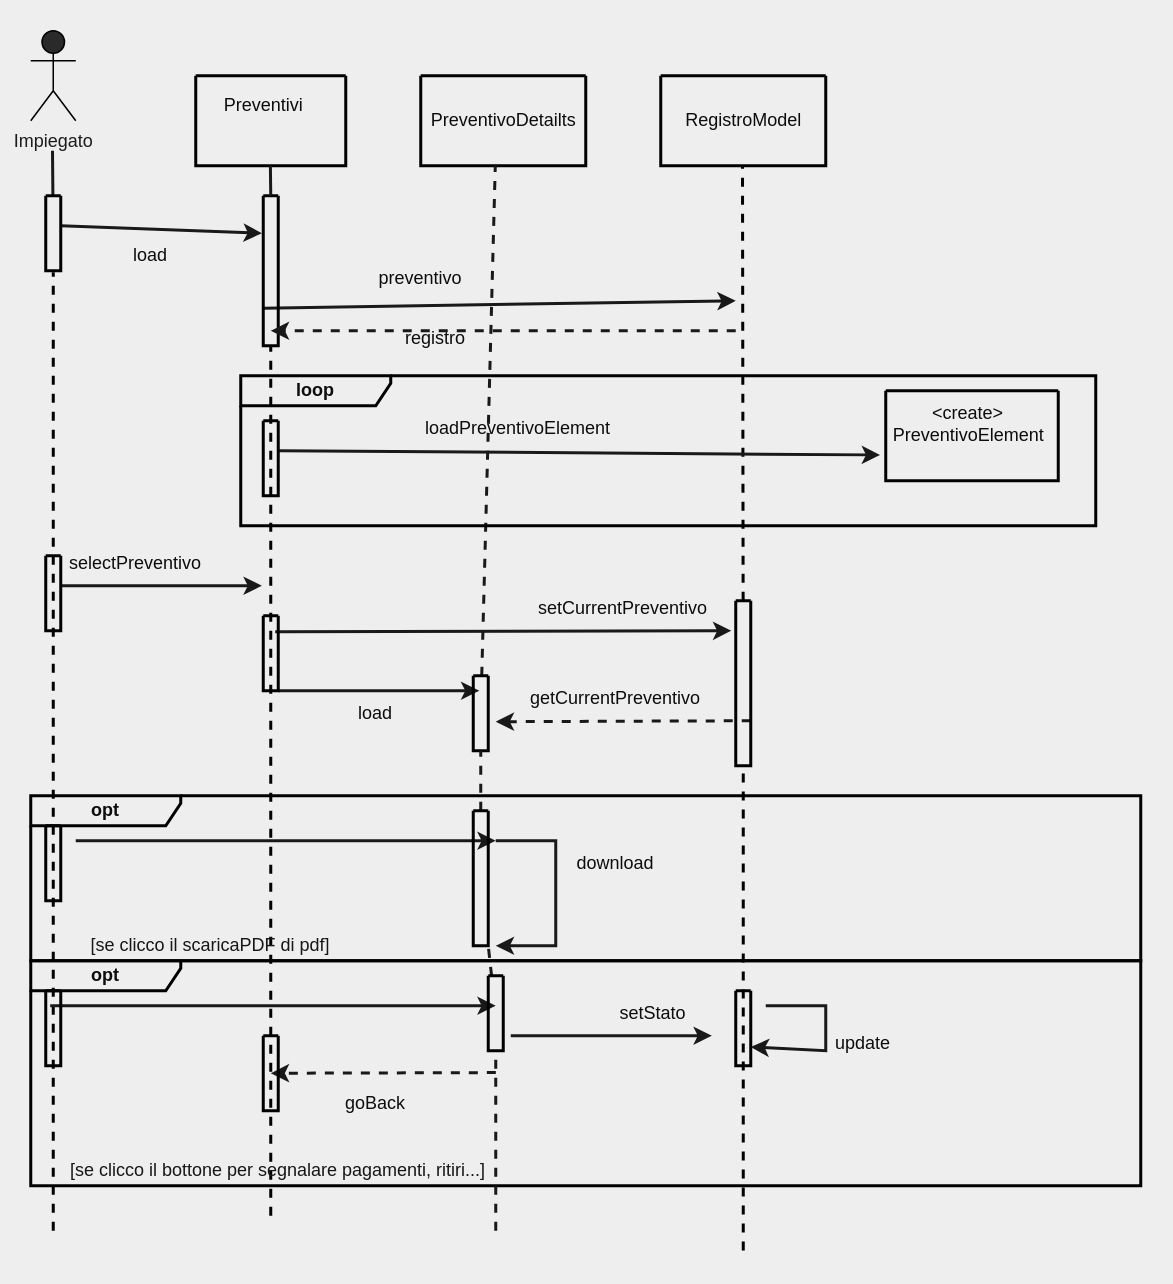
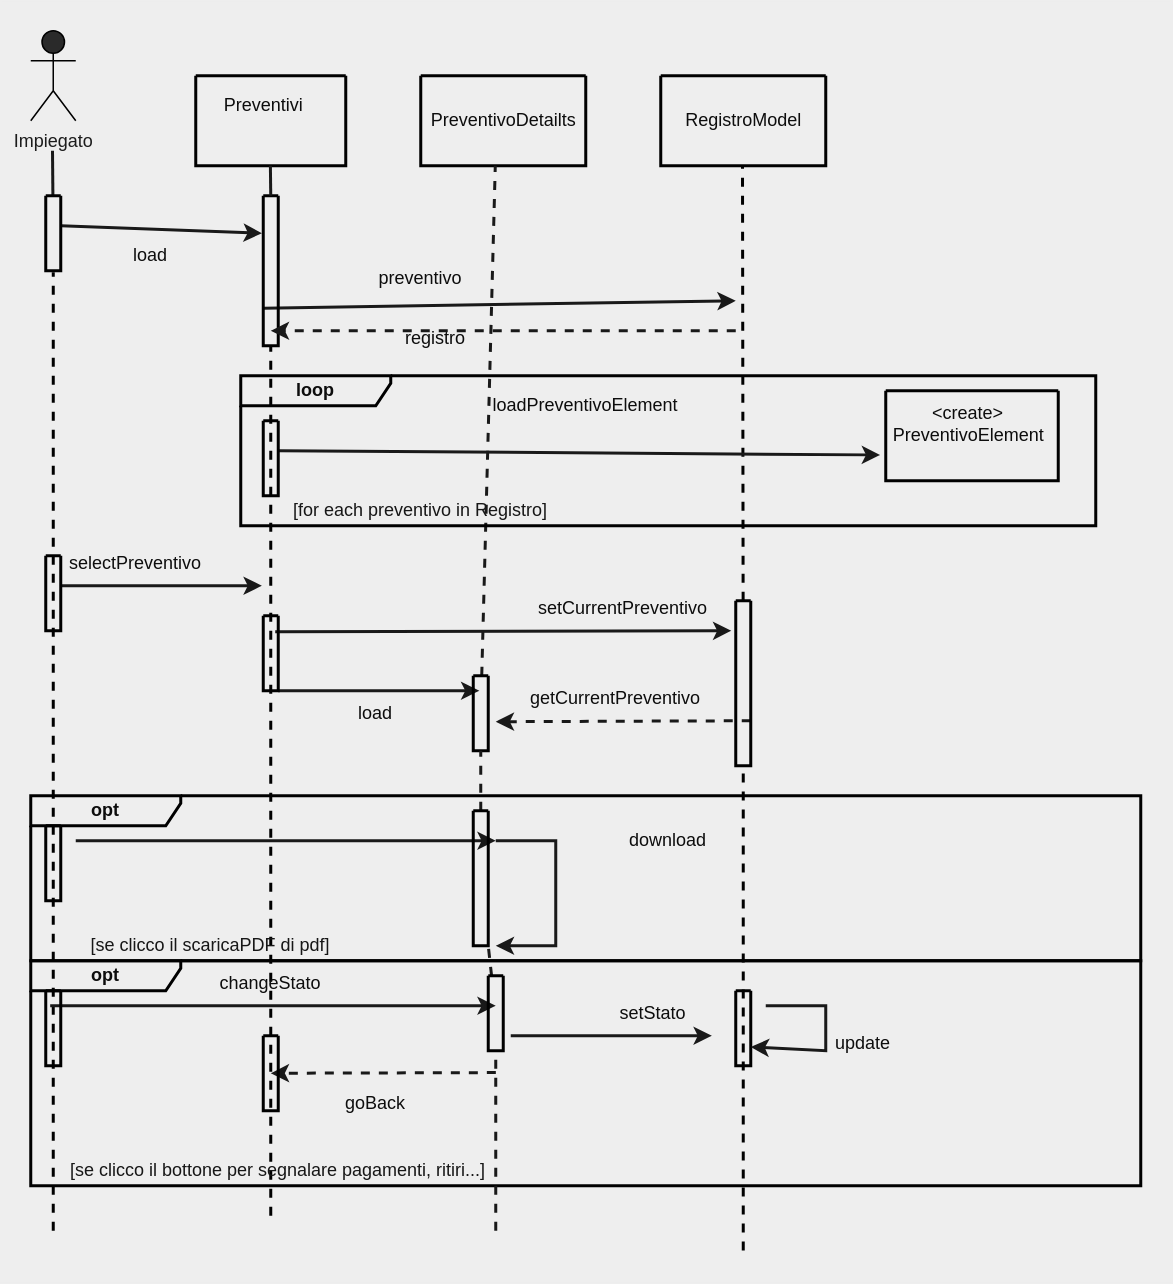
  <mxCell id="0" />
  <mxCell id="1" parent="0" />
  <mxCell id="2" value="Impiegato" style="shape=umlActor;verticalLabelPosition=bottom;verticalAlign=top;html=1;outlineConnect=0;fillColor=#2A2A2A;strokeColor=#000000;fontColor=#1C1C1C;" parent="1" vertex="1"><mxGeometry x="20" y="20" width="30" height="60" as="geometry" /></mxCell>
  <mxCell id="3" value="" style="endArrow=none;html=1;rounded=0;fontColor=#0D0D0D;strokeColor=#191919;strokeWidth=2;" parent="1" source="9" edge="1"><mxGeometry width="50" height="50" relative="1" as="geometry"><mxPoint x="34.5" y="460" as="sourcePoint" /><mxPoint x="34.5" y="100" as="targetPoint" /></mxGeometry></mxCell>
  <mxCell id="4" value="" style="swimlane;startSize=0;strokeColor=#000000;fontColor=#0D0D0D;fillColor=#2A2A2A;strokeWidth=2;" parent="1" vertex="1"><mxGeometry x="130" y="50" width="100" height="60" as="geometry" /></mxCell>
  <mxCell id="5" value="Preventivi" style="text;html=1;align=center;verticalAlign=middle;resizable=0;points=[];autosize=1;strokeColor=none;fillColor=none;fontColor=#0D0D0D;" parent="4" vertex="1"><mxGeometry x="5" y="5" width="80" height="30" as="geometry" /></mxCell>
  <mxCell id="6" value="" style="swimlane;startSize=0;strokeColor=#000000;fontColor=#0D0D0D;fillColor=#2A2A2A;strokeWidth=2;" parent="1" vertex="1"><mxGeometry x="280" y="50" width="110" height="60" as="geometry" /></mxCell>
  <mxCell id="7" value="PreventivoDetailts" style="text;html=1;align=center;verticalAlign=middle;resizable=0;points=[];autosize=1;strokeColor=none;fillColor=none;fontColor=#0D0D0D;" parent="6" vertex="1"><mxGeometry x="-5" y="15" width="120" height="30" as="geometry" /></mxCell>
  <mxCell id="8" value="" style="endArrow=classic;html=1;rounded=0;strokeColor=#191919;strokeWidth=2;fontColor=#0D0D0D;entryX=-0.092;entryY=0.25;entryDx=0;entryDy=0;entryPerimeter=0;" parent="1" target="12" edge="1"><mxGeometry width="50" height="50" relative="1" as="geometry"><mxPoint x="40" y="150" as="sourcePoint" /><mxPoint x="180" y="150" as="targetPoint" /></mxGeometry></mxCell>
  <mxCell id="9" value="" style="swimlane;startSize=0;labelBackgroundColor=none;strokeColor=#000000;strokeWidth=2;fontColor=#0D0D0D;fillColor=#2A2A2A;" parent="1" vertex="1"><mxGeometry x="30" y="130" width="10" height="50" as="geometry" /></mxCell>
  <mxCell id="10" value="" style="endArrow=classic;html=1;rounded=0;strokeColor=#191919;strokeWidth=2;fontColor=#0D0D0D;exitX=0;exitY=0.75;exitDx=0;exitDy=0;" parent="1" source="12" edge="1"><mxGeometry width="50" height="50" relative="1" as="geometry"><mxPoint x="180" y="200" as="sourcePoint" /><mxPoint x="490" y="200" as="targetPoint" /></mxGeometry></mxCell>
  <mxCell id="11" value="preventivo" style="text;html=1;strokeColor=none;fillColor=none;align=center;verticalAlign=middle;whiteSpace=wrap;rounded=0;labelBackgroundColor=none;strokeWidth=2;fontColor=#0D0D0D;" parent="1" vertex="1"><mxGeometry x="250" y="170" width="60" height="30" as="geometry" /></mxCell>
  <mxCell id="12" value="" style="swimlane;startSize=0;labelBackgroundColor=none;strokeColor=#000000;strokeWidth=2;fontColor=#0D0D0D;fillColor=#2A2A2A;" parent="1" vertex="1"><mxGeometry x="175" y="130" width="10" height="100" as="geometry" /></mxCell>
  <mxCell id="13" value="" style="endArrow=none;html=1;rounded=0;fontColor=#0D0D0D;strokeColor=#191919;strokeWidth=2;" parent="1" edge="1"><mxGeometry width="50" height="50" relative="1" as="geometry"><mxPoint x="180" y="130" as="sourcePoint" /><mxPoint x="179.76" y="110" as="targetPoint" /></mxGeometry></mxCell>
  <mxCell id="14" value="" style="endArrow=none;html=1;rounded=0;fontColor=#0D0D0D;strokeColor=#191919;strokeWidth=2;dashed=1;startArrow=none;" parent="1" source="55" edge="1"><mxGeometry width="50" height="50" relative="1" as="geometry"><mxPoint x="330" y="820" as="sourcePoint" /><mxPoint x="329.69" y="110" as="targetPoint" /></mxGeometry></mxCell>
  <mxCell id="15" value="" style="endArrow=none;dashed=1;html=1;rounded=0;entryX=0.5;entryY=1;entryDx=0;entryDy=0;strokeWidth=2;strokeColor=#000000;" parent="1" target="12" edge="1"><mxGeometry width="50" height="50" relative="1" as="geometry"><mxPoint x="180" y="810" as="sourcePoint" /><mxPoint x="220" y="250" as="targetPoint" /></mxGeometry></mxCell>
  <mxCell id="16" value="" style="endArrow=none;dashed=1;html=1;rounded=0;entryX=0.501;entryY=1.02;entryDx=0;entryDy=0;strokeWidth=2;strokeColor=#000000;entryPerimeter=0;" parent="1" target="9" edge="1"><mxGeometry width="50" height="50" relative="1" as="geometry"><mxPoint x="35" y="820" as="sourcePoint" /><mxPoint x="34.62" y="210" as="targetPoint" /></mxGeometry></mxCell>
  <mxCell id="17" value="load" style="text;html=1;strokeColor=none;fillColor=none;align=center;verticalAlign=middle;whiteSpace=wrap;rounded=0;labelBackgroundColor=none;strokeWidth=2;fontColor=#0D0D0D;" vertex="1" parent="1"><mxGeometry x="70" y="155" width="60" height="30" as="geometry" /></mxCell>
  <mxCell id="18" value="" style="swimlane;startSize=0;strokeColor=#000000;fontColor=#0D0D0D;fillColor=#2A2A2A;strokeWidth=2;" vertex="1" parent="1"><mxGeometry x="440" y="50" width="110" height="60" as="geometry" /></mxCell>
  <mxCell id="19" value="RegistroModel" style="text;html=1;align=center;verticalAlign=middle;resizable=0;points=[];autosize=1;strokeColor=none;fillColor=none;fontColor=#0D0D0D;" vertex="1" parent="18"><mxGeometry x="5" y="15" width="100" height="30" as="geometry" /></mxCell>
  <mxCell id="20" value="" style="endArrow=none;dashed=1;html=1;rounded=0;entryX=0.5;entryY=1;entryDx=0;entryDy=0;strokeWidth=2;strokeColor=#000000;startArrow=none;" edge="1" parent="1" source="57"><mxGeometry width="50" height="50" relative="1" as="geometry"><mxPoint x="495" y="833.2" as="sourcePoint" /><mxPoint x="494.5" y="110" as="targetPoint" /></mxGeometry></mxCell>
  <mxCell id="21" value="" style="endArrow=classic;html=1;rounded=0;strokeColor=#191919;strokeWidth=2;fontColor=#0D0D0D;dashed=1;" edge="1" parent="1"><mxGeometry width="50" height="50" relative="1" as="geometry"><mxPoint x="490" y="220" as="sourcePoint" /><mxPoint x="180" y="220" as="targetPoint" /></mxGeometry></mxCell>
  <mxCell id="22" value="registro" style="text;html=1;strokeColor=none;fillColor=none;align=center;verticalAlign=middle;whiteSpace=wrap;rounded=0;labelBackgroundColor=none;strokeWidth=2;fontColor=#0D0D0D;" vertex="1" parent="1"><mxGeometry x="260" y="210" width="60" height="30" as="geometry" /></mxCell>
  <mxCell id="23" value="&lt;b&gt;loop&lt;/b&gt;" style="shape=umlFrame;whiteSpace=wrap;html=1;labelBackgroundColor=none;strokeColor=#000000;strokeWidth=2;fontColor=#0D0D0D;fillColor=none;width=100;height=20;" vertex="1" parent="1"><mxGeometry x="160" y="250" width="570" height="100" as="geometry" /></mxCell>
  <mxCell id="24" value="" style="swimlane;startSize=0;strokeColor=#000000;fontColor=#0D0D0D;fillColor=#2A2A2A;strokeWidth=2;" vertex="1" parent="1"><mxGeometry x="590" y="260" width="115" height="60" as="geometry" /></mxCell>
  <mxCell id="25" value="PreventivoElement" style="text;html=1;align=center;verticalAlign=middle;resizable=0;points=[];autosize=1;strokeColor=none;fillColor=none;fontColor=#0D0D0D;" vertex="1" parent="24"><mxGeometry x="-5" y="15" width="120" height="30" as="geometry" /></mxCell>
  <mxCell id="26" value="&amp;lt;create&amp;gt;" style="text;html=1;strokeColor=none;fillColor=none;align=center;verticalAlign=middle;whiteSpace=wrap;rounded=0;labelBackgroundColor=none;strokeWidth=2;fontColor=#0D0D0D;" vertex="1" parent="24"><mxGeometry x="25" width="60" height="30" as="geometry" /></mxCell>
  <mxCell id="27" value="" style="endArrow=classic;html=1;rounded=0;strokeColor=#191919;strokeWidth=2;fontColor=#0D0D0D;entryX=0.01;entryY=0.927;entryDx=0;entryDy=0;entryPerimeter=0;" edge="1" parent="1" target="25"><mxGeometry width="50" height="50" relative="1" as="geometry"><mxPoint x="185" y="300" as="sourcePoint" /><mxPoint x="495" y="300" as="targetPoint" /></mxGeometry></mxCell>
- <mxCell id="28" value="loadPreventivoElement" style="text;html=1;strokeColor=none;fillColor=none;align=center;verticalAlign=middle;whiteSpace=wrap;rounded=0;labelBackgroundColor=none;strokeWidth=2;fontColor=#0D0D0D;" vertex="1" parent="1"><mxGeometry x="280" y="270" width="130" height="30" as="geometry" /></mxCell>
+ <mxCell id="28" value="loadPreventivoElement" style="text;html=1;strokeColor=none;fillColor=none;align=center;verticalAlign=middle;whiteSpace=wrap;rounded=0;labelBackgroundColor=none;strokeWidth=2;fontColor=#0D0D0D;" vertex="1" parent="1"><mxGeometry x="325" y="255" width="130" height="30" as="geometry" /></mxCell>
+ <mxCell id="29" value="&lt;font color=&quot;#171717&quot;&gt;[for each preventivo in Registro]&lt;/font&gt;" style="text;html=1;strokeColor=none;fillColor=none;align=center;verticalAlign=middle;whiteSpace=wrap;rounded=0;" vertex="1" parent="1"><mxGeometry x="160" y="330" width="240" height="20" as="geometry" /></mxCell>
  <mxCell id="30" value="" style="endArrow=classic;html=1;rounded=0;strokeColor=#191919;strokeWidth=2;fontColor=#0D0D0D;entryX=-0.092;entryY=0.25;entryDx=0;entryDy=0;entryPerimeter=0;" edge="1" parent="1"><mxGeometry width="50" height="50" relative="1" as="geometry"><mxPoint x="40" y="390" as="sourcePoint" /><mxPoint x="174.08" y="390" as="targetPoint" /></mxGeometry></mxCell>
  <mxCell id="31" value="selectPreventivo" style="text;html=1;strokeColor=none;fillColor=none;align=center;verticalAlign=middle;whiteSpace=wrap;rounded=0;labelBackgroundColor=none;strokeWidth=2;fontColor=#0D0D0D;" vertex="1" parent="1"><mxGeometry x="60" y="360" width="60" height="30" as="geometry" /></mxCell>
  <mxCell id="32" value="" style="endArrow=classic;html=1;rounded=0;strokeColor=#191919;strokeWidth=2;fontColor=#0D0D0D;exitX=1.095;exitY=0.883;exitDx=0;exitDy=0;exitPerimeter=0;" edge="1" parent="1"><mxGeometry width="50" height="50" relative="1" as="geometry"><mxPoint x="182.98" y="420.64" as="sourcePoint" /><mxPoint x="487.03" y="420" as="targetPoint" /></mxGeometry></mxCell>
  <mxCell id="33" value="setCurrentPreventivo" style="text;html=1;strokeColor=none;fillColor=none;align=center;verticalAlign=middle;whiteSpace=wrap;rounded=0;labelBackgroundColor=none;strokeWidth=2;fontColor=#0D0D0D;" vertex="1" parent="1"><mxGeometry x="385" y="390" width="60" height="30" as="geometry" /></mxCell>
  <mxCell id="34" value="" style="endArrow=classic;html=1;rounded=0;strokeColor=#191919;strokeWidth=2;fontColor=#0D0D0D;entryX=-0.092;entryY=0.25;entryDx=0;entryDy=0;entryPerimeter=0;" edge="1" parent="1"><mxGeometry width="50" height="50" relative="1" as="geometry"><mxPoint x="185" y="460" as="sourcePoint" /><mxPoint x="319.08" y="460" as="targetPoint" /></mxGeometry></mxCell>
  <mxCell id="35" value="load" style="text;html=1;strokeColor=none;fillColor=none;align=center;verticalAlign=middle;whiteSpace=wrap;rounded=0;labelBackgroundColor=none;strokeWidth=2;fontColor=#0D0D0D;" vertex="1" parent="1"><mxGeometry x="220" y="460" width="60" height="30" as="geometry" /></mxCell>
  <mxCell id="36" value="" style="endArrow=classic;html=1;rounded=0;strokeColor=#191919;strokeWidth=2;fontColor=#0D0D0D;exitX=1.095;exitY=0.883;exitDx=0;exitDy=0;exitPerimeter=0;dashed=1;" edge="1" parent="1"><mxGeometry width="50" height="50" relative="1" as="geometry"><mxPoint x="500" y="480" as="sourcePoint" /><mxPoint x="330" y="480.64" as="targetPoint" /></mxGeometry></mxCell>
  <mxCell id="37" value="&lt;b&gt;opt&lt;/b&gt;" style="shape=umlFrame;whiteSpace=wrap;html=1;labelBackgroundColor=none;strokeColor=#000000;strokeWidth=2;fontColor=#0D0D0D;fillColor=none;width=100;height=20;" vertex="1" parent="1"><mxGeometry x="20" y="640" width="740" height="150" as="geometry" /></mxCell>
  <mxCell id="38" value="getCurrentPreventivo" style="text;html=1;strokeColor=none;fillColor=none;align=center;verticalAlign=middle;whiteSpace=wrap;rounded=0;labelBackgroundColor=none;strokeWidth=2;fontColor=#0D0D0D;" vertex="1" parent="1"><mxGeometry x="380" y="450" width="60" height="30" as="geometry" /></mxCell>
  <mxCell id="39" value="&lt;b&gt;opt&lt;/b&gt;" style="shape=umlFrame;whiteSpace=wrap;html=1;labelBackgroundColor=none;strokeColor=#000000;strokeWidth=2;fontColor=#0D0D0D;fillColor=none;width=100;height=20;" vertex="1" parent="1"><mxGeometry x="20" y="530" width="740" height="110" as="geometry" /></mxCell>
  <mxCell id="40" value="" style="endArrow=classic;html=1;rounded=0;strokeColor=#191919;strokeWidth=2;fontColor=#0D0D0D;" edge="1" parent="1"><mxGeometry width="50" height="50" relative="1" as="geometry"><mxPoint x="50" y="560" as="sourcePoint" /><mxPoint x="330" y="560" as="targetPoint" /></mxGeometry></mxCell>
  <mxCell id="41" value="" style="endArrow=classic;html=1;rounded=0;strokeColor=#191919;strokeWidth=2;fontColor=#0D0D0D;" edge="1" parent="1"><mxGeometry width="50" height="50" relative="1" as="geometry"><mxPoint x="330" y="560" as="sourcePoint" /><mxPoint x="330" y="630" as="targetPoint" /><Array as="points"><mxPoint x="370" y="560" /><mxPoint x="370" y="630" /></Array></mxGeometry></mxCell>
- <mxCell id="42" value="download" style="text;html=1;strokeColor=none;fillColor=none;align=center;verticalAlign=middle;whiteSpace=wrap;rounded=0;labelBackgroundColor=none;strokeWidth=2;fontColor=#0D0D0D;" vertex="1" parent="1"><mxGeometry x="380" y="560" width="60" height="30" as="geometry" /></mxCell>
+ <mxCell id="42" value="download" style="text;html=1;strokeColor=none;fillColor=none;align=center;verticalAlign=middle;whiteSpace=wrap;rounded=0;labelBackgroundColor=none;strokeWidth=2;fontColor=#0D0D0D;" vertex="1" parent="1"><mxGeometry x="415" y="545" width="60" height="30" as="geometry" /></mxCell>
  <mxCell id="43" value="" style="endArrow=classic;html=1;rounded=0;strokeColor=#191919;strokeWidth=2;fontColor=#0D0D0D;" edge="1" parent="1"><mxGeometry width="50" height="50" relative="1" as="geometry"><mxPoint x="32.96" y="670" as="sourcePoint" /><mxPoint x="330" y="670" as="targetPoint" /></mxGeometry></mxCell>
+ <mxCell id="44" value="changeStato" style="text;html=1;strokeColor=none;fillColor=none;align=center;verticalAlign=middle;whiteSpace=wrap;rounded=0;labelBackgroundColor=none;strokeWidth=2;fontColor=#0D0D0D;" vertex="1" parent="1"><mxGeometry x="150" y="640" width="60" height="30" as="geometry" /></mxCell>
  <mxCell id="45" value="" style="endArrow=classic;html=1;rounded=0;strokeColor=#191919;strokeWidth=2;fontColor=#0D0D0D;entryX=-0.092;entryY=0.25;entryDx=0;entryDy=0;entryPerimeter=0;" edge="1" parent="1"><mxGeometry width="50" height="50" relative="1" as="geometry"><mxPoint x="340" y="690" as="sourcePoint" /><mxPoint x="474.08" y="690" as="targetPoint" /></mxGeometry></mxCell>
  <mxCell id="46" value="setStato" style="text;html=1;strokeColor=none;fillColor=none;align=center;verticalAlign=middle;whiteSpace=wrap;rounded=0;labelBackgroundColor=none;strokeWidth=2;fontColor=#0D0D0D;" vertex="1" parent="1"><mxGeometry x="405" y="660" width="60" height="30" as="geometry" /></mxCell>
  <mxCell id="47" value="&lt;font color=&quot;#171717&quot;&gt;[se clicco il scaricaPDF di pdf]&lt;/font&gt;" style="text;html=1;strokeColor=none;fillColor=none;align=center;verticalAlign=middle;whiteSpace=wrap;rounded=0;" vertex="1" parent="1"><mxGeometry x="20" y="620" width="240" height="20" as="geometry" /></mxCell>
  <mxCell id="48" value="&lt;font color=&quot;#171717&quot;&gt;[se clicco il bottone per segnalare pagamenti, ritiri...]&lt;/font&gt;" style="text;html=1;strokeColor=none;fillColor=none;align=center;verticalAlign=middle;whiteSpace=wrap;rounded=0;" vertex="1" parent="1"><mxGeometry x="20" y="770" width="330" height="20" as="geometry" /></mxCell>
  <mxCell id="49" value="" style="endArrow=classic;html=1;rounded=0;strokeColor=#191919;strokeWidth=2;fontColor=#0D0D0D;exitX=0.419;exitY=0.497;exitDx=0;exitDy=0;exitPerimeter=0;dashed=1;" edge="1" parent="1" source="37"><mxGeometry width="50" height="50" relative="1" as="geometry"><mxPoint x="175" y="714.5" as="sourcePoint" /><mxPoint x="180" y="715" as="targetPoint" /></mxGeometry></mxCell>
  <mxCell id="50" value="&amp;nbsp;" style="text;html=1;strokeColor=none;fillColor=none;align=center;verticalAlign=middle;whiteSpace=wrap;rounded=0;labelBackgroundColor=none;strokeWidth=2;fontColor=#0D0D0D;" vertex="1" parent="1"><mxGeometry x="140" y="730" width="60" height="30" as="geometry" /></mxCell>
  <mxCell id="51" value="goBack" style="text;html=1;strokeColor=none;fillColor=none;align=center;verticalAlign=middle;whiteSpace=wrap;rounded=0;labelBackgroundColor=none;strokeWidth=2;fontColor=#0D0D0D;" vertex="1" parent="1"><mxGeometry x="220" y="720" width="60" height="30" as="geometry" /></mxCell>
  <mxCell id="52" value="" style="swimlane;startSize=0;labelBackgroundColor=none;strokeColor=#000000;strokeWidth=2;fontColor=#0D0D0D;fillColor=#2A2A2A;" vertex="1" parent="1"><mxGeometry x="175" y="280" width="10" height="50" as="geometry" /></mxCell>
  <mxCell id="53" value="" style="swimlane;startSize=0;labelBackgroundColor=none;strokeColor=#000000;strokeWidth=2;fontColor=#0D0D0D;fillColor=#2A2A2A;" vertex="1" parent="1"><mxGeometry x="30" y="370" width="10" height="50" as="geometry" /></mxCell>
  <mxCell id="54" value="" style="swimlane;startSize=0;labelBackgroundColor=none;strokeColor=#000000;strokeWidth=2;fontColor=#0D0D0D;fillColor=#2A2A2A;" vertex="1" parent="1"><mxGeometry x="175" y="410" width="10" height="50" as="geometry" /></mxCell>
  <mxCell id="55" value="" style="swimlane;startSize=0;labelBackgroundColor=none;strokeColor=#000000;strokeWidth=2;fontColor=#0D0D0D;fillColor=#2A2A2A;" vertex="1" parent="1"><mxGeometry x="315" y="450" width="10" height="50" as="geometry" /></mxCell>
  <mxCell id="56" value="" style="endArrow=none;html=1;rounded=0;fontColor=#0D0D0D;strokeColor=#191919;strokeWidth=2;dashed=1;startArrow=none;" edge="1" parent="1" source="59" target="55"><mxGeometry width="50" height="50" relative="1" as="geometry"><mxPoint x="330" y="820" as="sourcePoint" /><mxPoint x="329.69" y="110" as="targetPoint" /></mxGeometry></mxCell>
  <mxCell id="57" value="" style="swimlane;startSize=0;labelBackgroundColor=none;strokeColor=#000000;strokeWidth=2;fontColor=#0D0D0D;fillColor=#2A2A2A;" vertex="1" parent="1"><mxGeometry x="490" y="400" width="10" height="110" as="geometry" /></mxCell>
  <mxCell id="58" value="" style="endArrow=none;dashed=1;html=1;rounded=0;entryX=0.5;entryY=1;entryDx=0;entryDy=0;strokeWidth=2;strokeColor=#000000;" edge="1" parent="1" target="57"><mxGeometry width="50" height="50" relative="1" as="geometry"><mxPoint x="495" y="833.2" as="sourcePoint" /><mxPoint x="494.5" y="110" as="targetPoint" /></mxGeometry></mxCell>
  <mxCell id="59" value="" style="swimlane;startSize=0;labelBackgroundColor=none;strokeColor=#000000;strokeWidth=2;fontColor=#0D0D0D;fillColor=#2A2A2A;" vertex="1" parent="1"><mxGeometry x="315" y="540" width="10" height="90" as="geometry" /></mxCell>
  <mxCell id="60" value="" style="endArrow=none;html=1;rounded=0;fontColor=#0D0D0D;strokeColor=#191919;strokeWidth=2;dashed=1;startArrow=none;" edge="1" parent="1" source="64" target="59"><mxGeometry width="50" height="50" relative="1" as="geometry"><mxPoint x="330" y="820" as="sourcePoint" /><mxPoint x="320.725" y="500" as="targetPoint" /></mxGeometry></mxCell>
  <mxCell id="61" value="" style="swimlane;startSize=0;labelBackgroundColor=none;strokeColor=#000000;strokeWidth=2;fontColor=#0D0D0D;fillColor=#2A2A2A;" vertex="1" parent="1"><mxGeometry x="30" y="550" width="10" height="50" as="geometry" /></mxCell>
  <mxCell id="62" value="" style="swimlane;startSize=0;labelBackgroundColor=none;strokeColor=#000000;strokeWidth=2;fontColor=#0D0D0D;fillColor=#2A2A2A;" vertex="1" parent="1"><mxGeometry x="175" y="690" width="10" height="50" as="geometry" /></mxCell>
  <mxCell id="63" value="" style="swimlane;startSize=0;labelBackgroundColor=none;strokeColor=#000000;strokeWidth=2;fontColor=#0D0D0D;fillColor=#2A2A2A;" vertex="1" parent="1"><mxGeometry x="30" y="660" width="10" height="50" as="geometry" /></mxCell>
  <mxCell id="64" value="" style="swimlane;startSize=0;labelBackgroundColor=none;strokeColor=#000000;strokeWidth=2;fontColor=#0D0D0D;fillColor=#2A2A2A;" vertex="1" parent="1"><mxGeometry x="325" y="650" width="10" height="50" as="geometry" /></mxCell>
  <mxCell id="65" value="" style="endArrow=none;html=1;rounded=0;fontColor=#0D0D0D;strokeColor=#191919;strokeWidth=2;dashed=1;" edge="1" parent="1" target="64"><mxGeometry width="50" height="50" relative="1" as="geometry"><mxPoint x="330" y="820" as="sourcePoint" /><mxPoint x="321.915" y="630" as="targetPoint" /></mxGeometry></mxCell>
  <mxCell id="66" value="" style="swimlane;startSize=0;labelBackgroundColor=none;strokeColor=#000000;strokeWidth=2;fontColor=#0D0D0D;fillColor=#2A2A2A;" vertex="1" parent="1"><mxGeometry x="490" y="660" width="10" height="50" as="geometry" /></mxCell>
  <mxCell id="67" value="" style="endArrow=classic;html=1;rounded=0;strokeColor=#191919;strokeWidth=2;fontColor=#0D0D0D;entryX=1;entryY=0.75;entryDx=0;entryDy=0;" edge="1" parent="1" target="66"><mxGeometry width="50" height="50" relative="1" as="geometry"><mxPoint x="510" y="670" as="sourcePoint" /><mxPoint x="510" y="740" as="targetPoint" /><Array as="points"><mxPoint x="550" y="670" /><mxPoint x="550" y="700" /></Array></mxGeometry></mxCell>
  <mxCell id="68" value="update" style="text;html=1;strokeColor=none;fillColor=none;align=center;verticalAlign=middle;whiteSpace=wrap;rounded=0;labelBackgroundColor=none;strokeWidth=2;fontColor=#0D0D0D;" vertex="1" parent="1"><mxGeometry x="545" y="680" width="60" height="30" as="geometry" /></mxCell>
